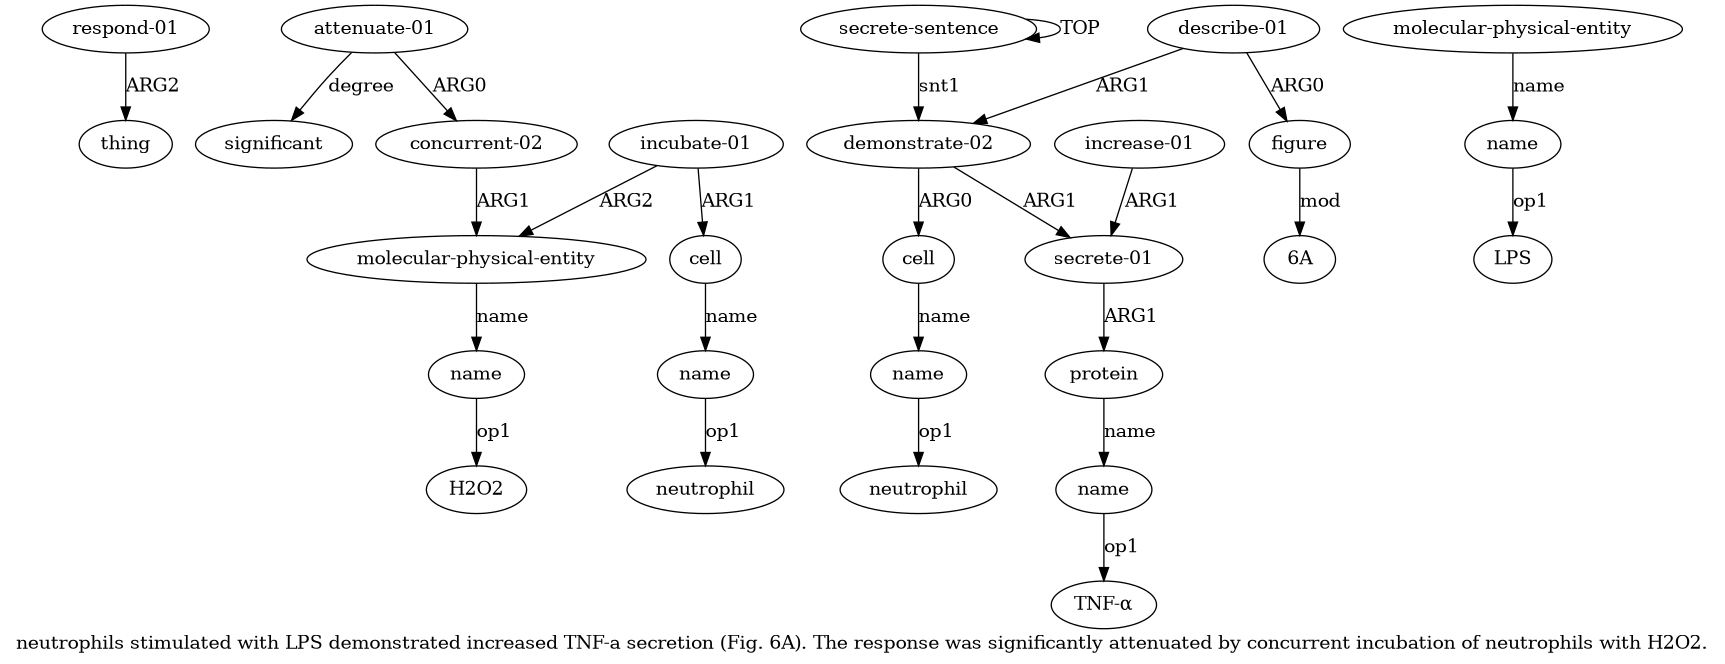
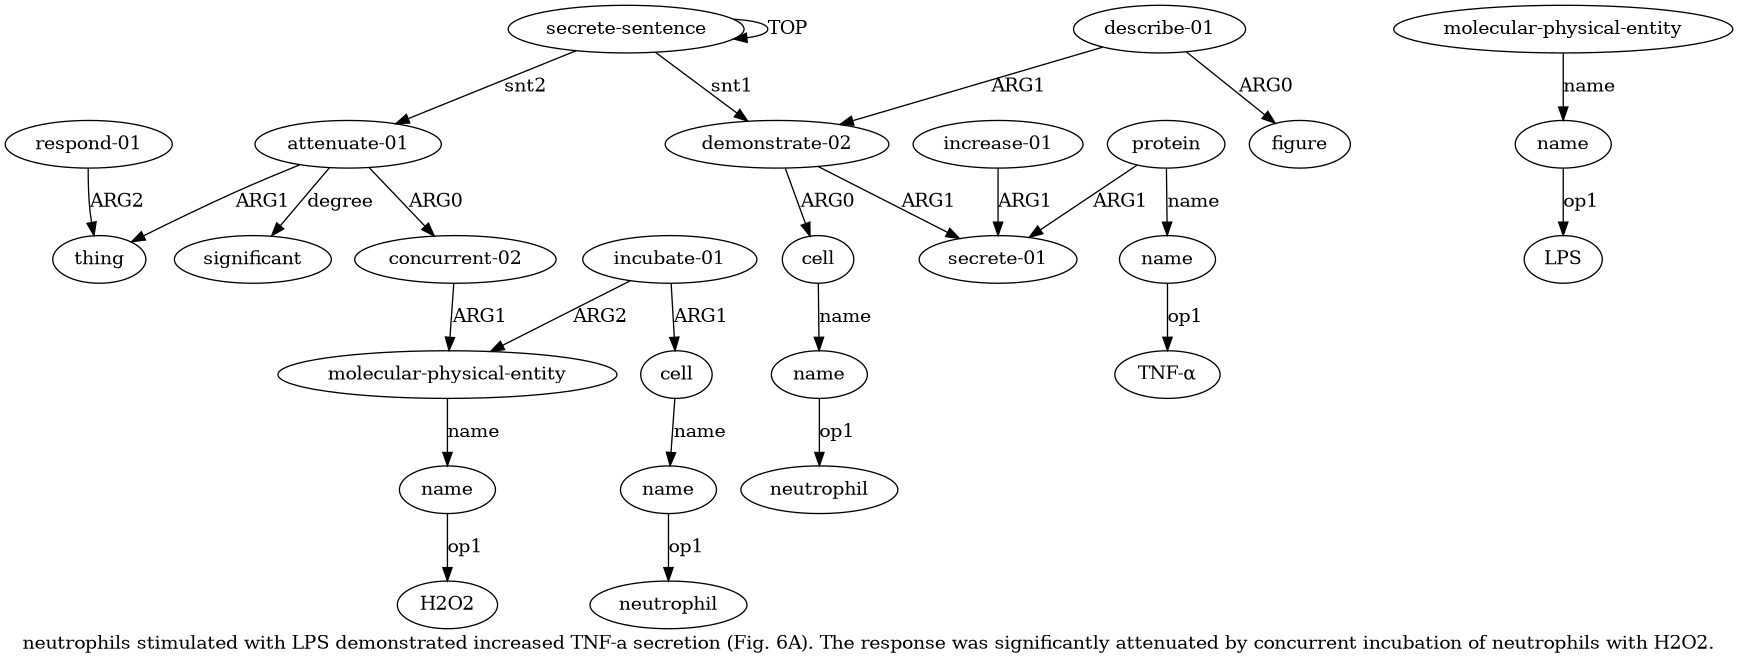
  digraph {
    label="neutrophils stimulated with LPS demonstrated increased TNF-a secretion (Fig. 6A). The response was significantly attenuated by concurrent incubation of neutrophils with H2O2."
    node [color=black gold_ind=-1 gold_label=name test_ind=-1 test_label=name]
    edge [color=black gold_label=ARG1 test_label=ARG1]
    n1 [gold_ind=20 gold_label=thing label=thing test_ind=20 test_label=thing]
    n2 [gold_ind=21 gold_label="respond-01" label="respond-01" test_ind=21 test_label="respond-01"]
    n3 [gold_ind=22 gold_label=significant label=significant test_ind=22 test_label=significant]
-   n4 [gold_label="6A" label="6A" test_label="6A"]
    n5 [gold_label=H2O2 label=H2O2 test_label=H2O2]
    n6 [gold_label=neutrophil label=neutrophil test_label=neutrophil]
    n7 [gold_label=LPS label=LPS test_label=LPS]
    n8 [gold_ind=15 gold_label=cell label=cell test_ind=15 test_label=cell]
    n9 [gold_ind=16 label=name test_ind=16]
    n10 [gold_ind=14 gold_label="incubate-01" label="incubate-01" test_ind=14 test_label="incubate-01"]
    n11 [gold_ind=17 gold_label="molecular-physical-entity" label="molecular-physical-entity" test_ind=17 test_label="molecular-physical-entity"]
    n12 [gold_ind=18 label=name test_ind=18]
    n13 [gold_ind=11 gold_label="describe-01" label="describe-01" test_ind=11 test_label="describe-01"]
    n14 [gold_ind=12 gold_label=figure label=figure test_ind=12 test_label=figure]
    n15 [gold_ind=1 gold_label="demonstrate-01" label="demonstrate-02" test_ind=1 test_label="demonstrate-01"]
    n16 [gold_ind=7 gold_label="secrete-01" label="secrete-01" test_ind=7 test_label="secrete-01"]
    n17 [gold_ind=2 gold_label=cell label=cell test_ind=2 test_label=cell]
    n18 [gold_ind=8 gold_label=protein label=protein test_ind=8 test_label=protein]
    n19 [gold_ind=3 label=name test_ind=3]
    n20 [gold_ind=10 gold_label="increase-01" label="increase-01" test_ind=10 test_label="increase-01"]
    n21 [gold_ind=9 label=name test_ind=9]
    n22 [gold_ind=13 gold_label="attenuate-01" label="attenuate-01" test_ind=13 test_label="attenuate-01"]
    n23 [gold_ind=19 gold_label="concurrent-02" label="concurrent-02" test_ind=19 test_label="concurrent-02"]
    n24 [gold_label=neutrophil label=neutrophil test_label=neutrophil]
    n25 [gold_ind=0 gold_label="multi-sentence" label="secrete-sentence" test_ind=0 test_label="multi-sentence"]
    n26 [gold_ind=5 gold_label="molecular-physical-entity" label="molecular-physical-entity" test_ind=5 test_label="molecular-physical-entity"]
    n27 [gold_ind=6 label=name test_ind=6]
    n28 [gold_label="TNF-α" label="TNF-α" test_label="TNF-α"]
    n2 -> n1 [gold_label=ARG2 label=ARG2 test_label=ARG2]
    n8 -> n9 [gold_label=name label=name test_label=name]
    n9 -> n6 [gold_label=op1 label=op1 test_label=op1]
    n10 -> n8 [label=ARG1]
    n10 -> n11 [gold_label=ARG2 label=ARG2 test_label=ARG2]
    n11 -> n12 [gold_label=name label=name test_label=name]
    n12 -> n5 [gold_label=op1 label=op1 test_label=op1]
    n13 -> n14 [gold_label=ARG0 label=ARG0 test_label=ARG0]
    n13 -> n15 [label=ARG1]
-   n14 -> n4 [gold_label=mod label=mod test_label=mod]
    n15 -> n16 [label=ARG1]
    n15 -> n17 [gold_label=ARG0 label=ARG0 test_label=ARG0]
-   n16 -> n18 [label=ARG1]
+   n18 -> n16 [label=ARG1]
    n17 -> n19 [gold_label=name label=name test_label=name]
    n18 -> n21 [gold_label=name label=name test_label=name]
    n19 -> n24 [gold_label=op1 label=op1 test_label=op1]
    n20 -> n16 [label=ARG1]
    n21 -> n28 [gold_label=op1 label=op1 test_label=op1]
+   n22 -> n1 [label=ARG1]
    n22 -> n3 [gold_label=degree label=degree test_label=degree]
    n22 -> n23 [gold_label=ARG0 label=ARG0 test_label=ARG0]
    n23 -> n11 [label=ARG1]
    n25 -> n15 [gold_label=snt1 label=snt1 test_label=snt1]
+   n25 -> n22 [gold_label=snt2 label=snt2 test_label=snt2]
    n25 -> n25 [gold_label=TOP label=TOP test_label=TOP]
    n26 -> n27 [gold_label=name label=name test_label=name]
    n27 -> n7 [gold_label=op1 label=op1 test_label=op1]
  }
